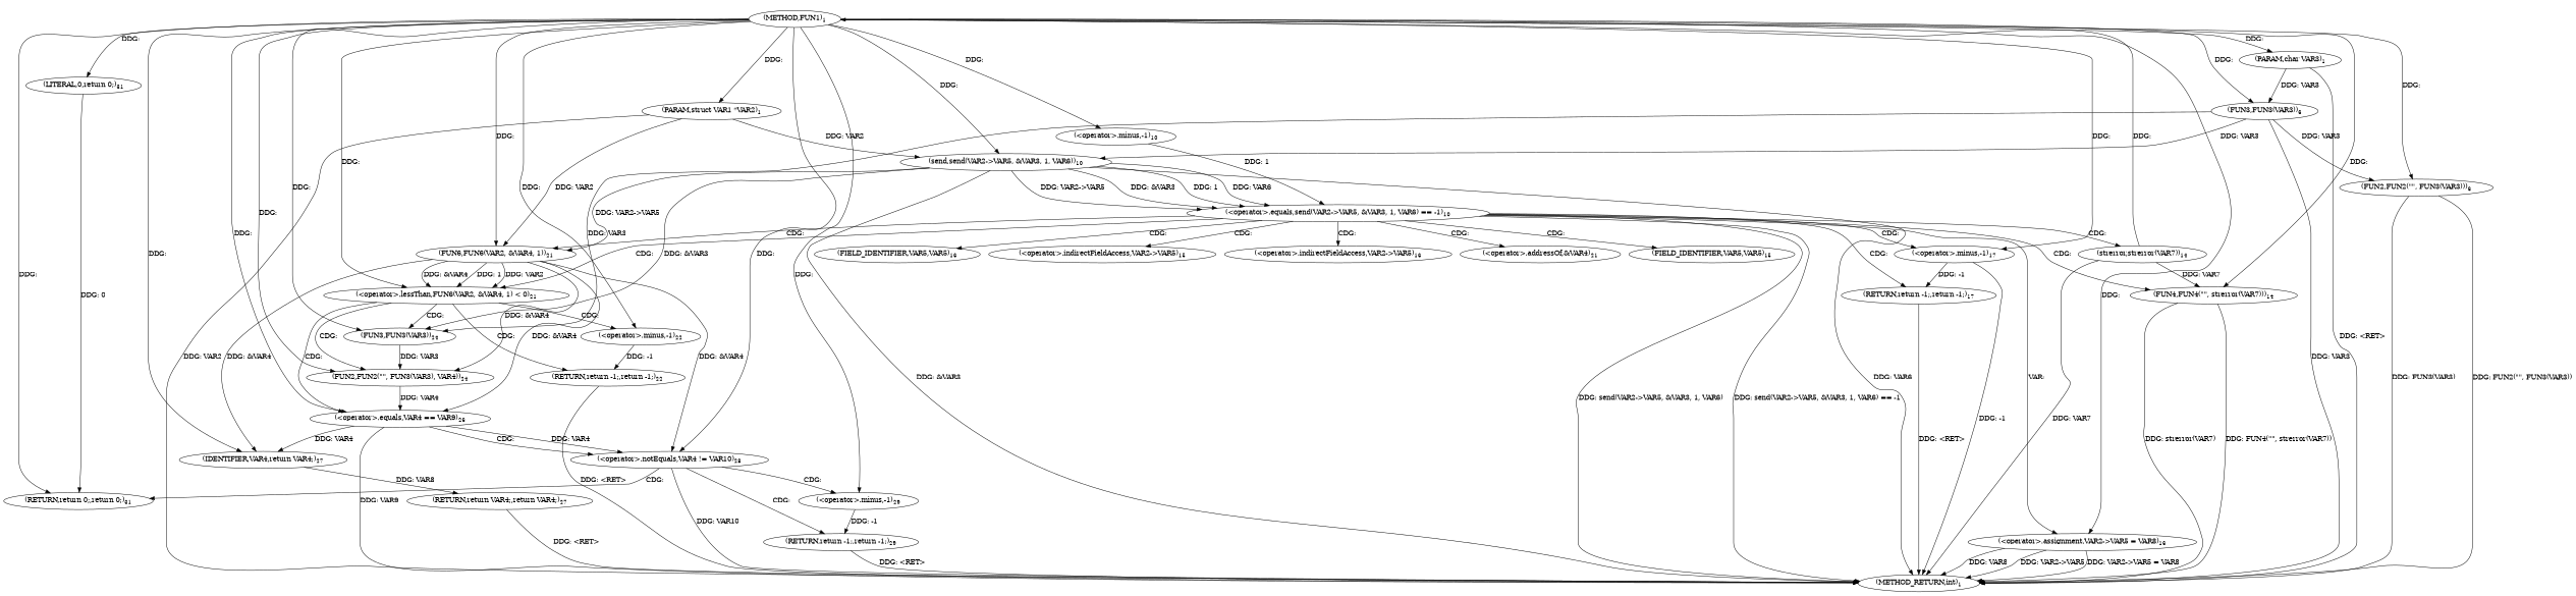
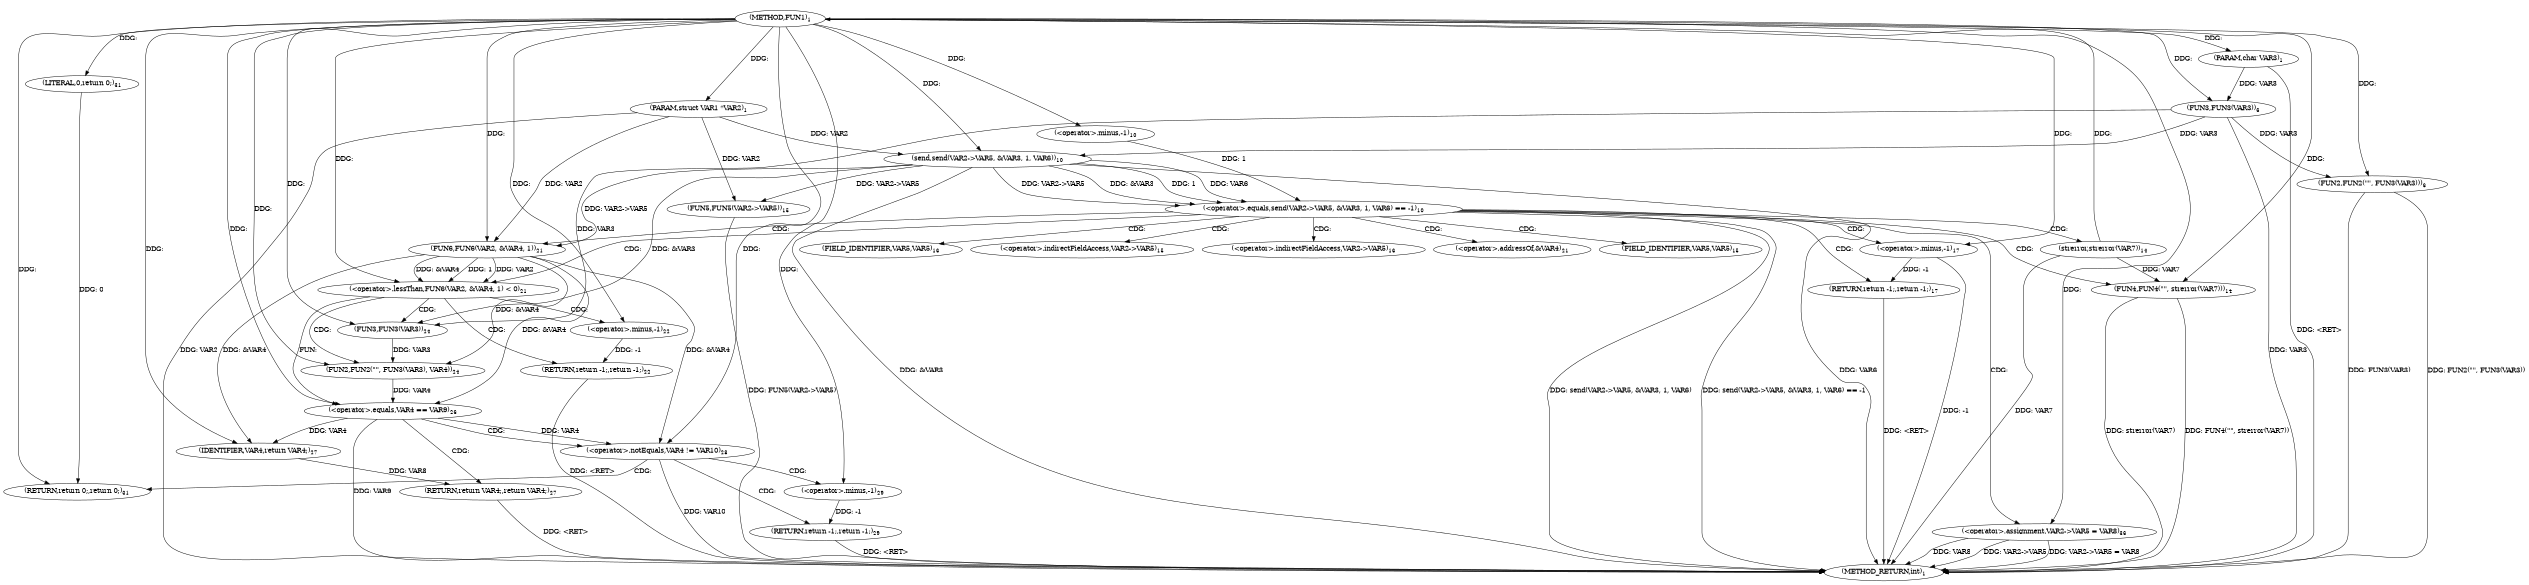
  digraph {
    n1 [label=<(METHOD,FUN1)<SUB>1</SUB>>]
    n2 [label=<(PARAM,struct VAR1 *VAR2)<SUB>1</SUB>>]
    n3 [label=<(PARAM,char VAR3)<SUB>1</SUB>>]
    n4 [label=<(FUN2,FUN2(&quot;&quot;, FUN3(VAR3)))<SUB>6</SUB>>]
    n5 [label=<(FUN2,FUN2(&quot;&quot;, FUN3(VAR3), VAR4))<SUB>24</SUB>>]
    n6 [label=<(RETURN,return 0;,return 0;)<SUB>31</SUB>>]
    n7 [label=<(&lt;operator&gt;.lessThan,FUN6(VAR2, &amp;VAR4, 1) &lt; 0)<SUB>21</SUB>>]
    n8 [label=<(&lt;operator&gt;.equals,VAR4 == VAR9)<SUB>26</SUB>>]
    n9 [label=<(&lt;operator&gt;.notEquals,VAR4 != VAR10)<SUB>28</SUB>>]
    n10 [label=<(LITERAL,0,return 0;)<SUB>31</SUB>>]
    n11 [label=<(FUN3,FUN3(VAR3))<SUB>6</SUB>>]
    n12 [label=<(FUN4,FUN4(&quot;&quot;, strerror(VAR7)))<SUB>14</SUB>>]
-   n13 [label=<(&lt;operator&gt;.assignment,VAR2-&gt;VAR5 = VAR8)<SUB>16</SUB>>]
+   n13 [label=<(&lt;operator&gt;.assignment,VAR2-&gt;VAR5 = VAR8)<SUB>36</SUB>>]
    n14 [label=<(FUN3,FUN3(VAR3))<SUB>24</SUB>>]
    n15 [label=<(send,send(VAR2-&gt;VAR5, &amp;VAR3, 1, VAR6))<SUB>10</SUB>>]
    n16 [label=<(&lt;operator&gt;.minus,-1)<SUB>10</SUB>>]
    n17 [label=<(&lt;operator&gt;.minus,-1)<SUB>17</SUB>>]
    n18 [label=<(FUN6,FUN6(VAR2, &amp;VAR4, 1))<SUB>21</SUB>>]
    n19 [label=<(&lt;operator&gt;.minus,-1)<SUB>22</SUB>>]
    n20 [label=<(IDENTIFIER,VAR4,return VAR4;)<SUB>27</SUB>>]
    n21 [label=<(&lt;operator&gt;.minus,-1)<SUB>29</SUB>>]
    n22 [label=<(METHOD_RETURN,int)<SUB>1</SUB>>]
+   n23 [label=<(FUN5,FUN5(VAR2-&gt;VAR5))<SUB>15</SUB>>]
    n24 [label=<(RETURN,return -1;,return -1;)<SUB>22</SUB>>]
    n25 [label=<(RETURN,return VAR4;,return VAR4;)<SUB>27</SUB>>]
    n26 [label=<(RETURN,return -1;,return -1;)<SUB>29</SUB>>]
    n27 [label=<(&lt;operator&gt;.equals,send(VAR2-&gt;VAR5, &amp;VAR3, 1, VAR6) == -1)<SUB>10</SUB>>]
    n28 [label=<(RETURN,return -1;,return -1;)<SUB>17</SUB>>]
    n29 [label=<(strerror,strerror(VAR7))<SUB>14</SUB>>]
    n30 [label=<(&lt;operator&gt;.indirectFieldAccess,VAR2-&gt;VAR5)<SUB>15</SUB>>]
    n31 [label=<(&lt;operator&gt;.indirectFieldAccess,VAR2-&gt;VAR5)<SUB>16</SUB>>]
    n32 [label=<(&lt;operator&gt;.addressOf,&amp;VAR4)<SUB>21</SUB>>]
    n33 [label=<(FIELD_IDENTIFIER,VAR5,VAR5)<SUB>15</SUB>>]
    n34 [label=<(FIELD_IDENTIFIER,VAR5,VAR5)<SUB>16</SUB>>]
    n1 -> n2 [label="DDG: "]
    n1 -> n3 [label="DDG: "]
    n1 -> n4 [label="DDG: "]
    n1 -> n5 [label="DDG: "]
    n1 -> n6 [label="DDG: "]
    n1 -> n7 [label="DDG: "]
    n1 -> n8 [label="DDG: "]
    n1 -> n9 [label="DDG: "]
    n1 -> n10 [label="DDG: "]
    n1 -> n11 [label="DDG: "]
    n1 -> n12 [label="DDG: "]
    n1 -> n13 [label="DDG: "]
    n1 -> n14 [label="DDG: "]
    n1 -> n15 [label="DDG: "]
    n1 -> n16 [label="DDG: "]
    n1 -> n17 [label="DDG: "]
    n1 -> n18 [label="DDG: "]
    n1 -> n19 [label="DDG: "]
    n1 -> n20 [label="DDG: "]
    n1 -> n21 [label="DDG: "]
    n2 -> n15 [label="DDG: VAR2"]
    n2 -> n18 [label="DDG: VAR2"]
    n2 -> n22 [label="DDG: VAR2"]
+   n2 -> n23 [label="DDG: VAR2"]
    n3 -> n11 [label="DDG: VAR3"]
    n3 -> n22 [label="DDG: &lt;RET&gt;"]
    n4 -> n22 [label="DDG: FUN3(VAR3)"]
    n4 -> n22 [label="DDG: FUN2(&quot;&quot;, FUN3(VAR3))"]
    n5 -> n8 [label="DDG: VAR4"]
    n7 -> n5 [label="CDG: "]
-   n7 -> n8 [label="CDG: "]
+   n7 -> n8 [label="FUN: "]
    n7 -> n14 [label="CDG: "]
    n7 -> n19 [label="CDG: "]
    n7 -> n24 [label="CDG: "]
    n8 -> n9 [label="DDG: VAR4"]
    n8 -> n9 [label="CDG: "]
    n8 -> n20 [label="DDG: VAR4"]
    n8 -> n22 [label="DDG: VAR9"]
+   n8 -> n25 [label="CDG: "]
    n9 -> n6 [label="CDG: "]
    n9 -> n21 [label="CDG: "]
    n9 -> n22 [label="DDG: VAR10"]
    n9 -> n26 [label="CDG: "]
    n10 -> n6 [label="DDG: 0"]
    n11 -> n4 [label="DDG: VAR3"]
    n11 -> n14 [label="DDG: VAR3"]
    n11 -> n15 [label="DDG: VAR3"]
    n11 -> n22 [label="DDG: VAR3"]
    n12 -> n22 [label="DDG: strerror(VAR7)"]
    n12 -> n22 [label="DDG: FUN4(&quot;&quot;, strerror(VAR7))"]
    n13 -> n22 [label="DDG: VAR2-&gt;VAR5"]
    n13 -> n22 [label="DDG: VAR2-&gt;VAR5 = VAR8"]
    n13 -> n22 [label="DDG: VAR8"]
    n14 -> n5 [label="DDG: VAR3"]
    n15 -> n14 [label="DDG: &amp;VAR3"]
    n15 -> n18 [label="DDG: VAR2-&gt;VAR5"]
    n15 -> n22 [label="DDG: &amp;VAR3"]
    n15 -> n22 [label="DDG: VAR6"]
+   n15 -> n23 [label="DDG: VAR2-&gt;VAR5"]
    n15 -> n27 [label="DDG: VAR2-&gt;VAR5"]
    n15 -> n27 [label="DDG: &amp;VAR3"]
    n15 -> n27 [label="DDG: 1"]
    n15 -> n27 [label="DDG: VAR6"]
    n16 -> n27 [label="DDG: 1"]
    n17 -> n22 [label="DDG: -1"]
    n17 -> n28 [label="DDG: -1"]
    n18 -> n5 [label="DDG: &amp;VAR4"]
    n18 -> n7 [label="DDG: VAR2"]
    n18 -> n7 [label="DDG: &amp;VAR4"]
    n18 -> n7 [label="DDG: 1"]
    n18 -> n8 [label="DDG: &amp;VAR4"]
    n18 -> n9 [label="DDG: &amp;VAR4"]
    n18 -> n20 [label="DDG: &amp;VAR4"]
    n19 -> n24 [label="DDG: -1"]
    n20 -> n25 [label="DDG: VAR8"]
    n21 -> n26 [label="DDG: -1"]
+   n23 -> n22 [label="DDG: FUN5(VAR2-&gt;VAR5)"]
    n24 -> n22 [label="DDG: &lt;RET&gt;"]
    n25 -> n22 [label="DDG: &lt;RET&gt;"]
    n26 -> n22 [label="DDG: &lt;RET&gt;"]
    n27 -> n7 [label="CDG: "]
    n27 -> n12 [label="CDG: "]
-   n27 -> n13 [label="VAR: "]
+   n27 -> n13 [label="CDG: "]
    n27 -> n17 [label="CDG: "]
    n27 -> n18 [label="CDG: "]
    n27 -> n22 [label="DDG: send(VAR2-&gt;VAR5, &amp;VAR3, 1, VAR6)"]
    n27 -> n22 [label="DDG: send(VAR2-&gt;VAR5, &amp;VAR3, 1, VAR6) == -1"]
    n27 -> n28 [label="CDG: "]
    n27 -> n29 [label="CDG: "]
    n27 -> n30 [label="CDG: "]
    n27 -> n31 [label="CDG: "]
    n27 -> n32 [label="CDG: "]
    n27 -> n33 [label="CDG: "]
    n27 -> n34 [label="CDG: "]
    n28 -> n22 [label="DDG: &lt;RET&gt;"]
    n29 -> n1 [label="DDG: "]
    n29 -> n12 [label="DDG: VAR7"]
    n29 -> n22 [label="DDG: VAR7"]
  }
